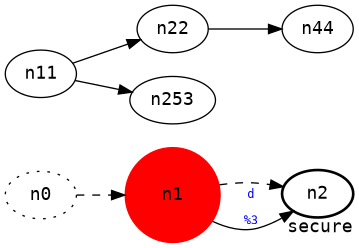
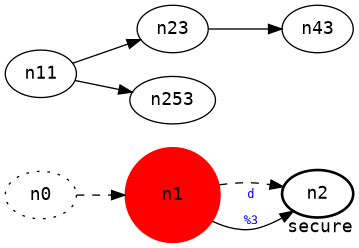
  digraph {
    fontcolor=blue
    fontname="DejaVu Sans Mono"
    rankdir=LR
    node [fontname="DejaVu Sans Mono"]
    edge [fontname="DejaVu Sans Mono"]
    n0 [fillcolor="#123456" style=dotted]
    n1 [color=red height=1 style=filled width=1]
    n2 [style=bold xlabel=secure]
    n11
-   n22
+   n22 [label=n23]
    n256 [label=n253]
-   n44
+   n44 [label=n43]
    n0 -> n1 [style=dashed]
    n1 -> n2 [style=dashed]
    n1 -> n2 [fontcolor=blue fontsize=9 label="d\n\l\G"]
    n11 -> n22
    n11 -> n256
    n22 -> n44
  }
